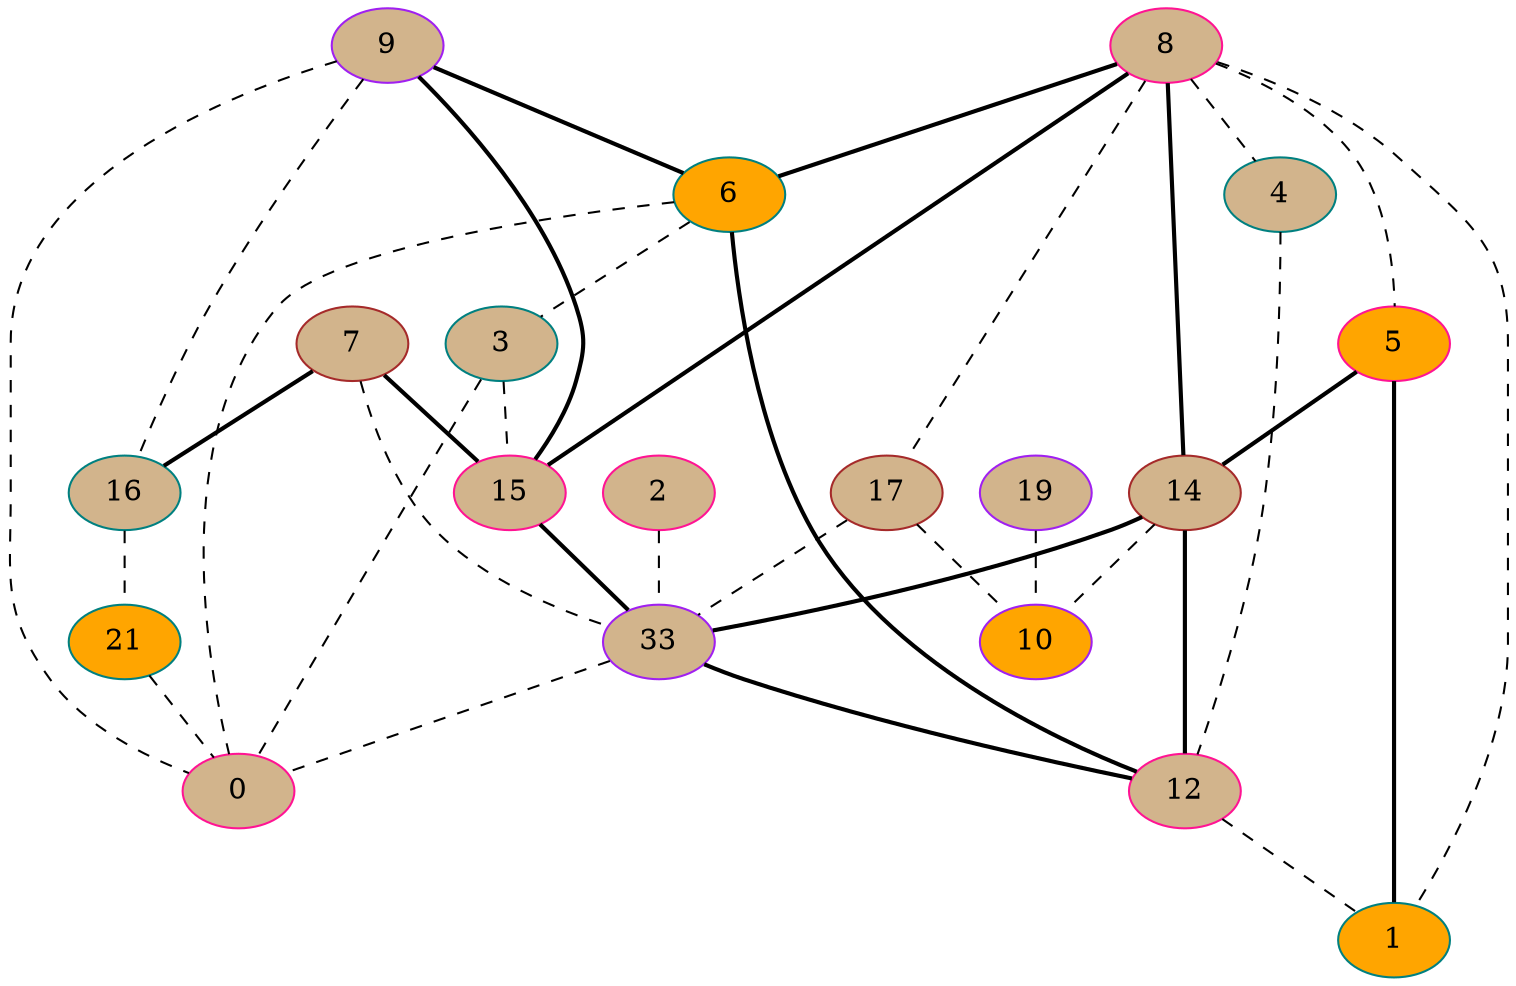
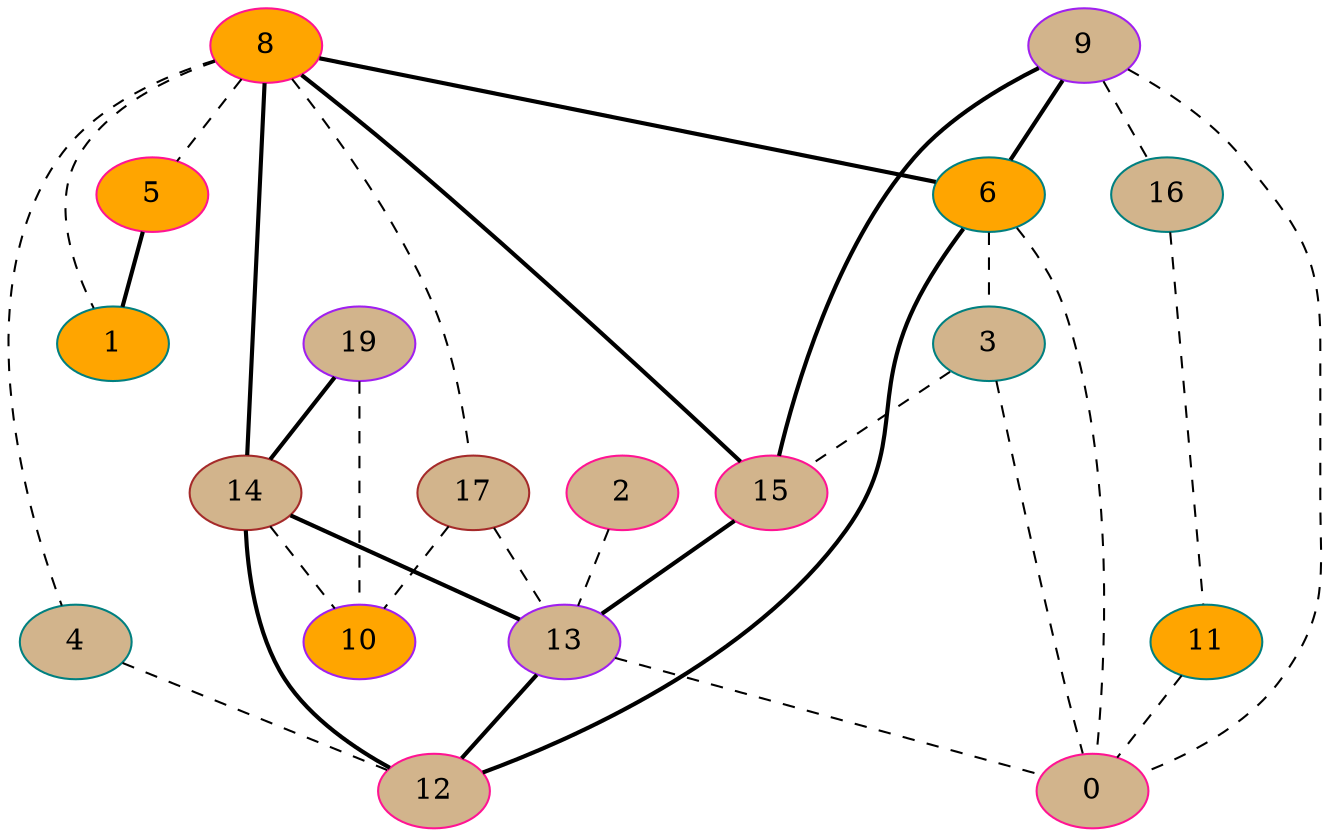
  digraph {
    node [color=deeppink fillcolor=tan style=filled]
    edge [color=black dir=none style=dashed]
    5 [fillcolor=orange]
    1 [color=teal fillcolor=orange]
    14 [color=brown]
    10 [color=purple fillcolor=orange]
-   13 [color=purple label=33]
+   13 [color=purple]
    12
    2
    0
-   7 [color=brown]
    16 [color=teal]
    15
-   11 [color=teal fillcolor=orange label=21]
+   11 [color=teal fillcolor=orange]
    17 [color=brown]
    9 [color=purple]
    6 [color=teal fillcolor=orange]
    3 [color=teal]
-   8
+   8 [fillcolor=orange]
    4 [color=teal]
    19 [color=purple]
    subgraph sub_1 {
      5
      1
      14
      10
      13
      12
      2
      0
-     7
      16
      15
      11
      17
      9
      6
      3
      8
      4
      19
    }
    5 -> 1 [style=bold]
-   5 -> 14 [style=bold]
+   19 -> 14 [style=bold]
    14 -> 10
    14 -> 13 [style=bold]
    14 -> 12 [style=bold]
    13 -> 12 [style=bold]
    13 -> 0
-   12 -> 1
    2 -> 13
-   7 -> 13
-   7 -> 16 [style=bold]
-   7 -> 15 [style=bold]
    16 -> 11
    15 -> 13 [style=bold]
    11 -> 0
    17 -> 10
    17 -> 13
    9 -> 0
    9 -> 16
    9 -> 15 [style=bold]
    9 -> 6 [style=bold]
    6 -> 12 [style=bold]
    6 -> 0
    6 -> 3
    3 -> 0
    3 -> 15
    8 -> 5
    8 -> 1
    8 -> 14 [style=bold]
    8 -> 15 [style=bold]
    8 -> 17
    8 -> 6 [style=bold]
    8 -> 4
    4 -> 12
    19 -> 10
  }
